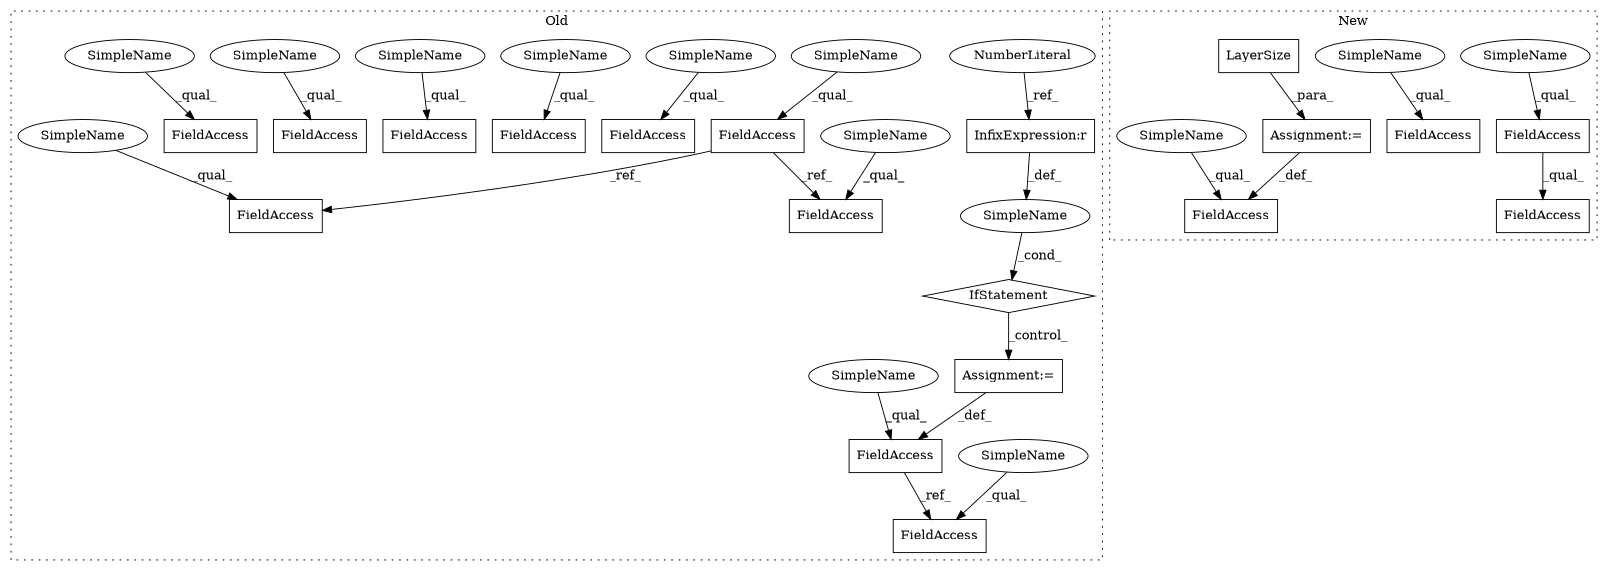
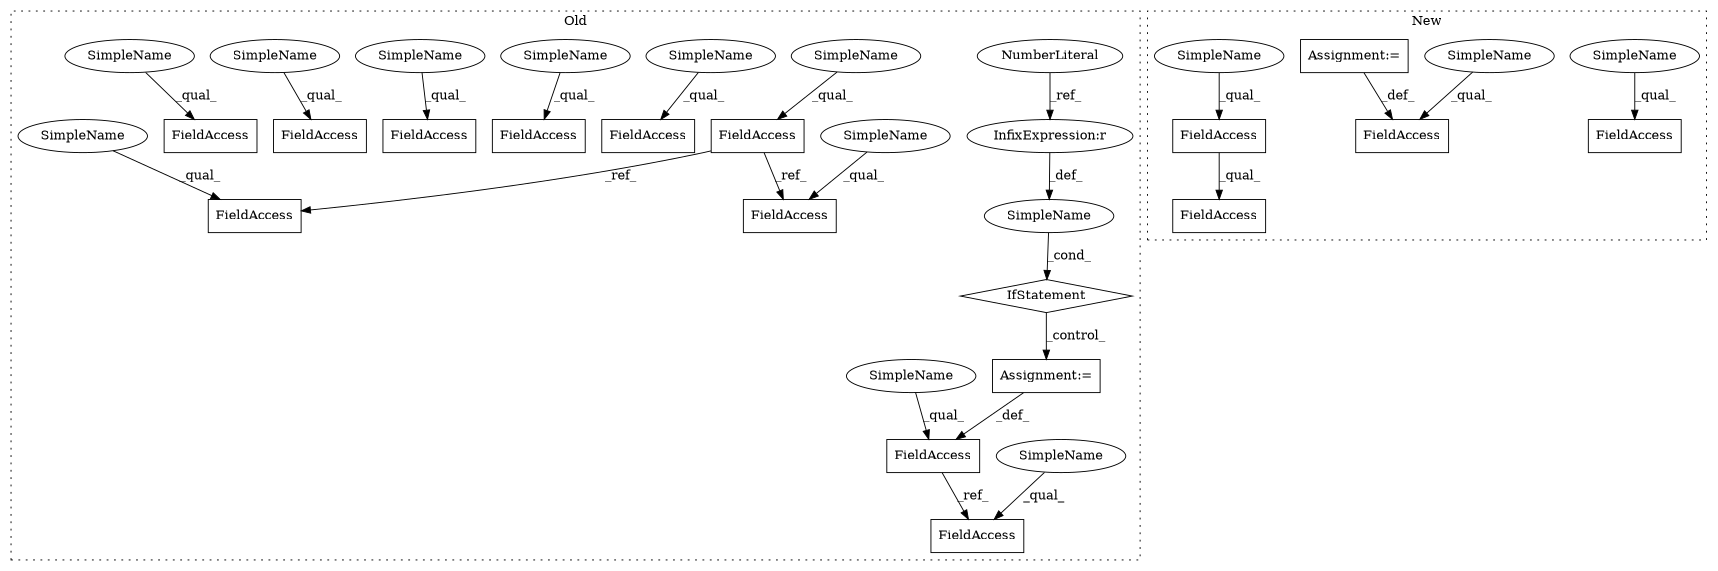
  digraph {
    node [a=42 l=4 s=9454 shape=box]
    n1 [a=25 l="4,2" label=IfStatement s="10100,10114" shape=diamond]
-   n2 [a=27 l=3 label="InfixExpression:r" s=10110]
+   n2 [a=27 l=3 label="InfixExpression:r" s=10110 shape=ellipse]
    n3 [label=SimpleName shape=ellipse l="" s=""]
    n4 [a=7 l=1 label="Assignment:=" s=10143]
    n5 [a=22 l=19 label=FieldAccess s=10124]
    n6 [a=22 l=19 label=FieldAccess s=10345]
    n7 [a=34 l=1 label=NumberLiteral s=10113 shape=ellipse]
    n8 [a=22 l=18 label=FieldAccess s=9828]
    n9 [a=22 l=19 label=FieldAccess s=10145]
    n10 [a=22 l=21 label=FieldAccess s=9585]
    n11 [a=22 l=21 label=FieldAccess s=10064]
    n12 [a=22 l=21 label=FieldAccess s=10238]
    n13 [a=22 l=18 label=FieldAccess s=10323]
    n14 [a=22 l=19 label=FieldAccess s=9847]
    n15 [a=22 l=21 label=FieldAccess s=10299]
    n16 [label=SimpleName s=10238 shape=ellipse]
    n17 [label=SimpleName s=10345 shape=ellipse]
    n18 [label=SimpleName s=10124 shape=ellipse]
    n19 [label=SimpleName s=10299 shape=ellipse]
    n20 [label=SimpleName s=10145 shape=ellipse]
    n21 [label=SimpleName s=9847 shape=ellipse]
    n22 [label=SimpleName s=9828 shape=ellipse]
    n23 [label=SimpleName s=10323 shape=ellipse]
    n24 [label=SimpleName s=9585 shape=ellipse]
    n25 [label=SimpleName s=10064 shape=ellipse]
-   n26 [a=32 l="10,1" label=LayerSize s="9572,9624"]
    n27 [a=22 l=17 label=FieldAccess s=9554]
    n28 [a=7 l=1 label="Assignment:=" s=9571]
    n29 [a=22 l=9 label=FieldAccess]
    n30 [a=22 l=17 label=FieldAccess s=9591]
    n31 [a=22 l=18 label=FieldAccess]
    n32 [label=SimpleName s=9591 shape=ellipse]
    n33 [label=SimpleName shape=ellipse]
    n34 [label=SimpleName s=9554 shape=ellipse]
    subgraph cluster_1 {
      label=Old
      style=dotted
      n1
      n2
      n3
      n4
      n5
      n6
      n7
      n8
      n9
      n10
      n11
      n12
      n13
      n14
      n15
      n16
      n17
      n18
      n19
      n20
      n21
      n22
      n23
      n24
      n25
    }
    subgraph cluster_2 {
      label=New
      style=dotted
-     n26
      n27
      n28
      n29
      n30
      n31
      n32
      n33
      n34
    }
    n1 -> n4 [label=_control_]
    n2 -> n3 [label=_def_]
    n3 -> n1 [label=_cond_]
    n4 -> n5 [label=_def_]
    n5 -> n6 [label=_ref_]
    n7 -> n2 [label=_ref_]
    n11 -> n12 [label=_ref_]
    n11 -> n15 [label=_ref_]
    n16 -> n12 [label=_qual_]
    n17 -> n6 [label=_qual_]
    n18 -> n5 [label=_qual_]
    n19 -> n15 [label=_qual_]
    n20 -> n9 [label=_qual_]
    n21 -> n14 [label=_qual_]
    n22 -> n8 [label=_qual_]
    n23 -> n13 [label=_qual_]
    n24 -> n10 [label=_qual_]
    n25 -> n11 [label=_qual_]
-   n26 -> n28 [label=_para_]
    n28 -> n27 [label=_def_]
    n29 -> n31 [label=_qual_]
    n32 -> n30 [label=_qual_]
    n33 -> n29 [label=_qual_]
    n34 -> n27 [label=_qual_]
  }
